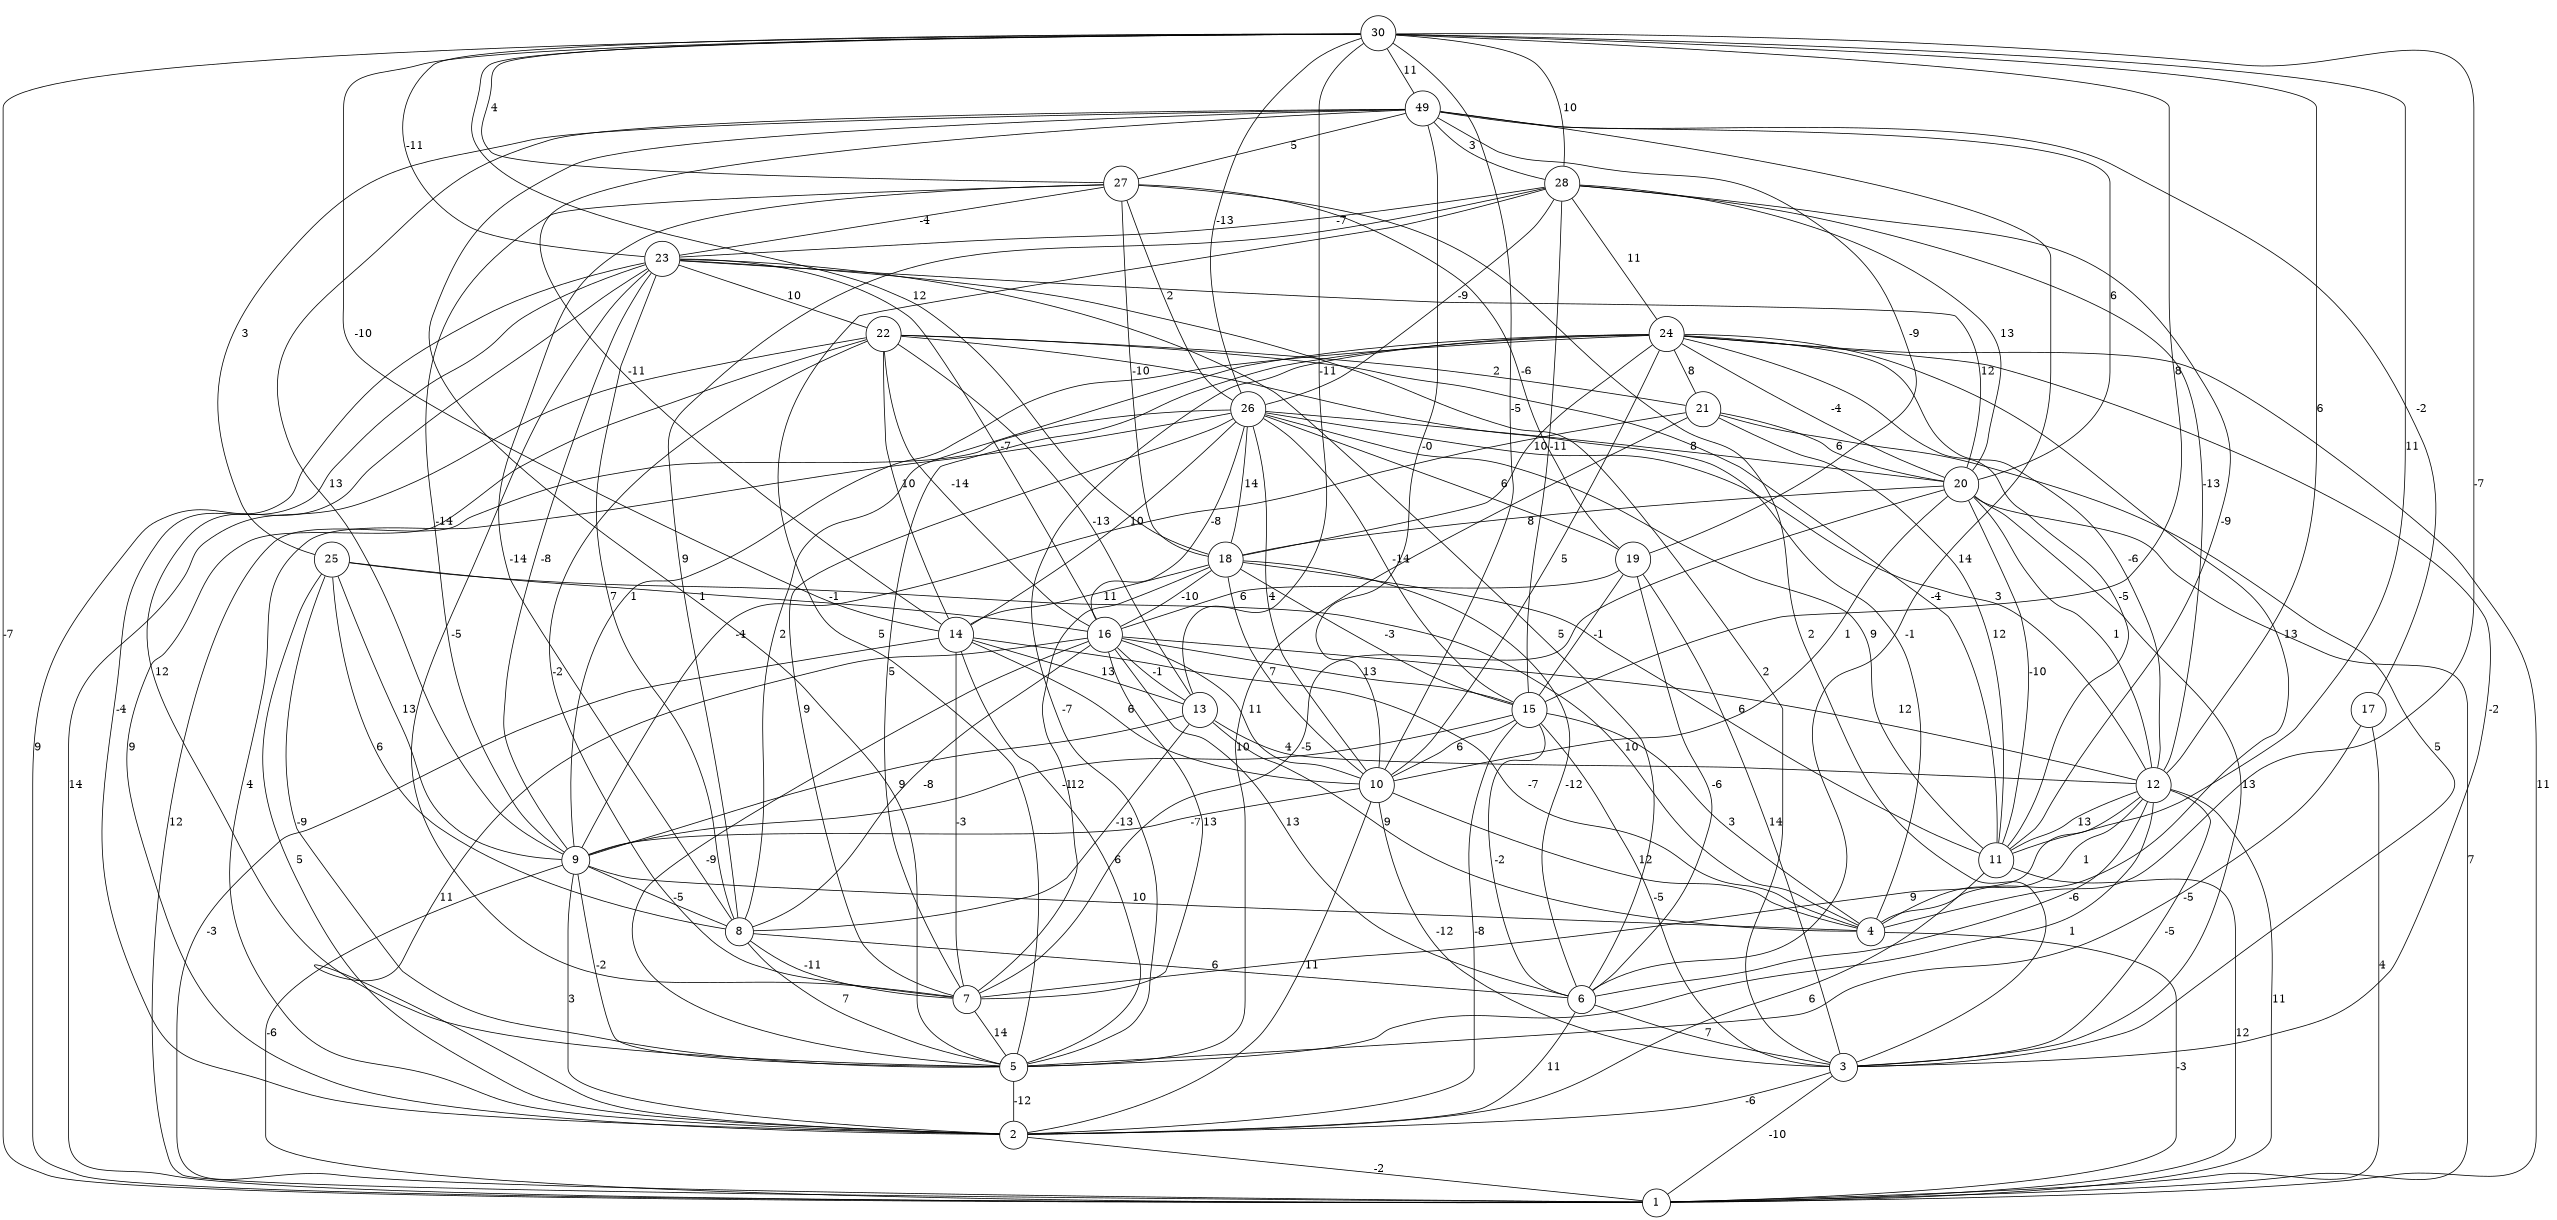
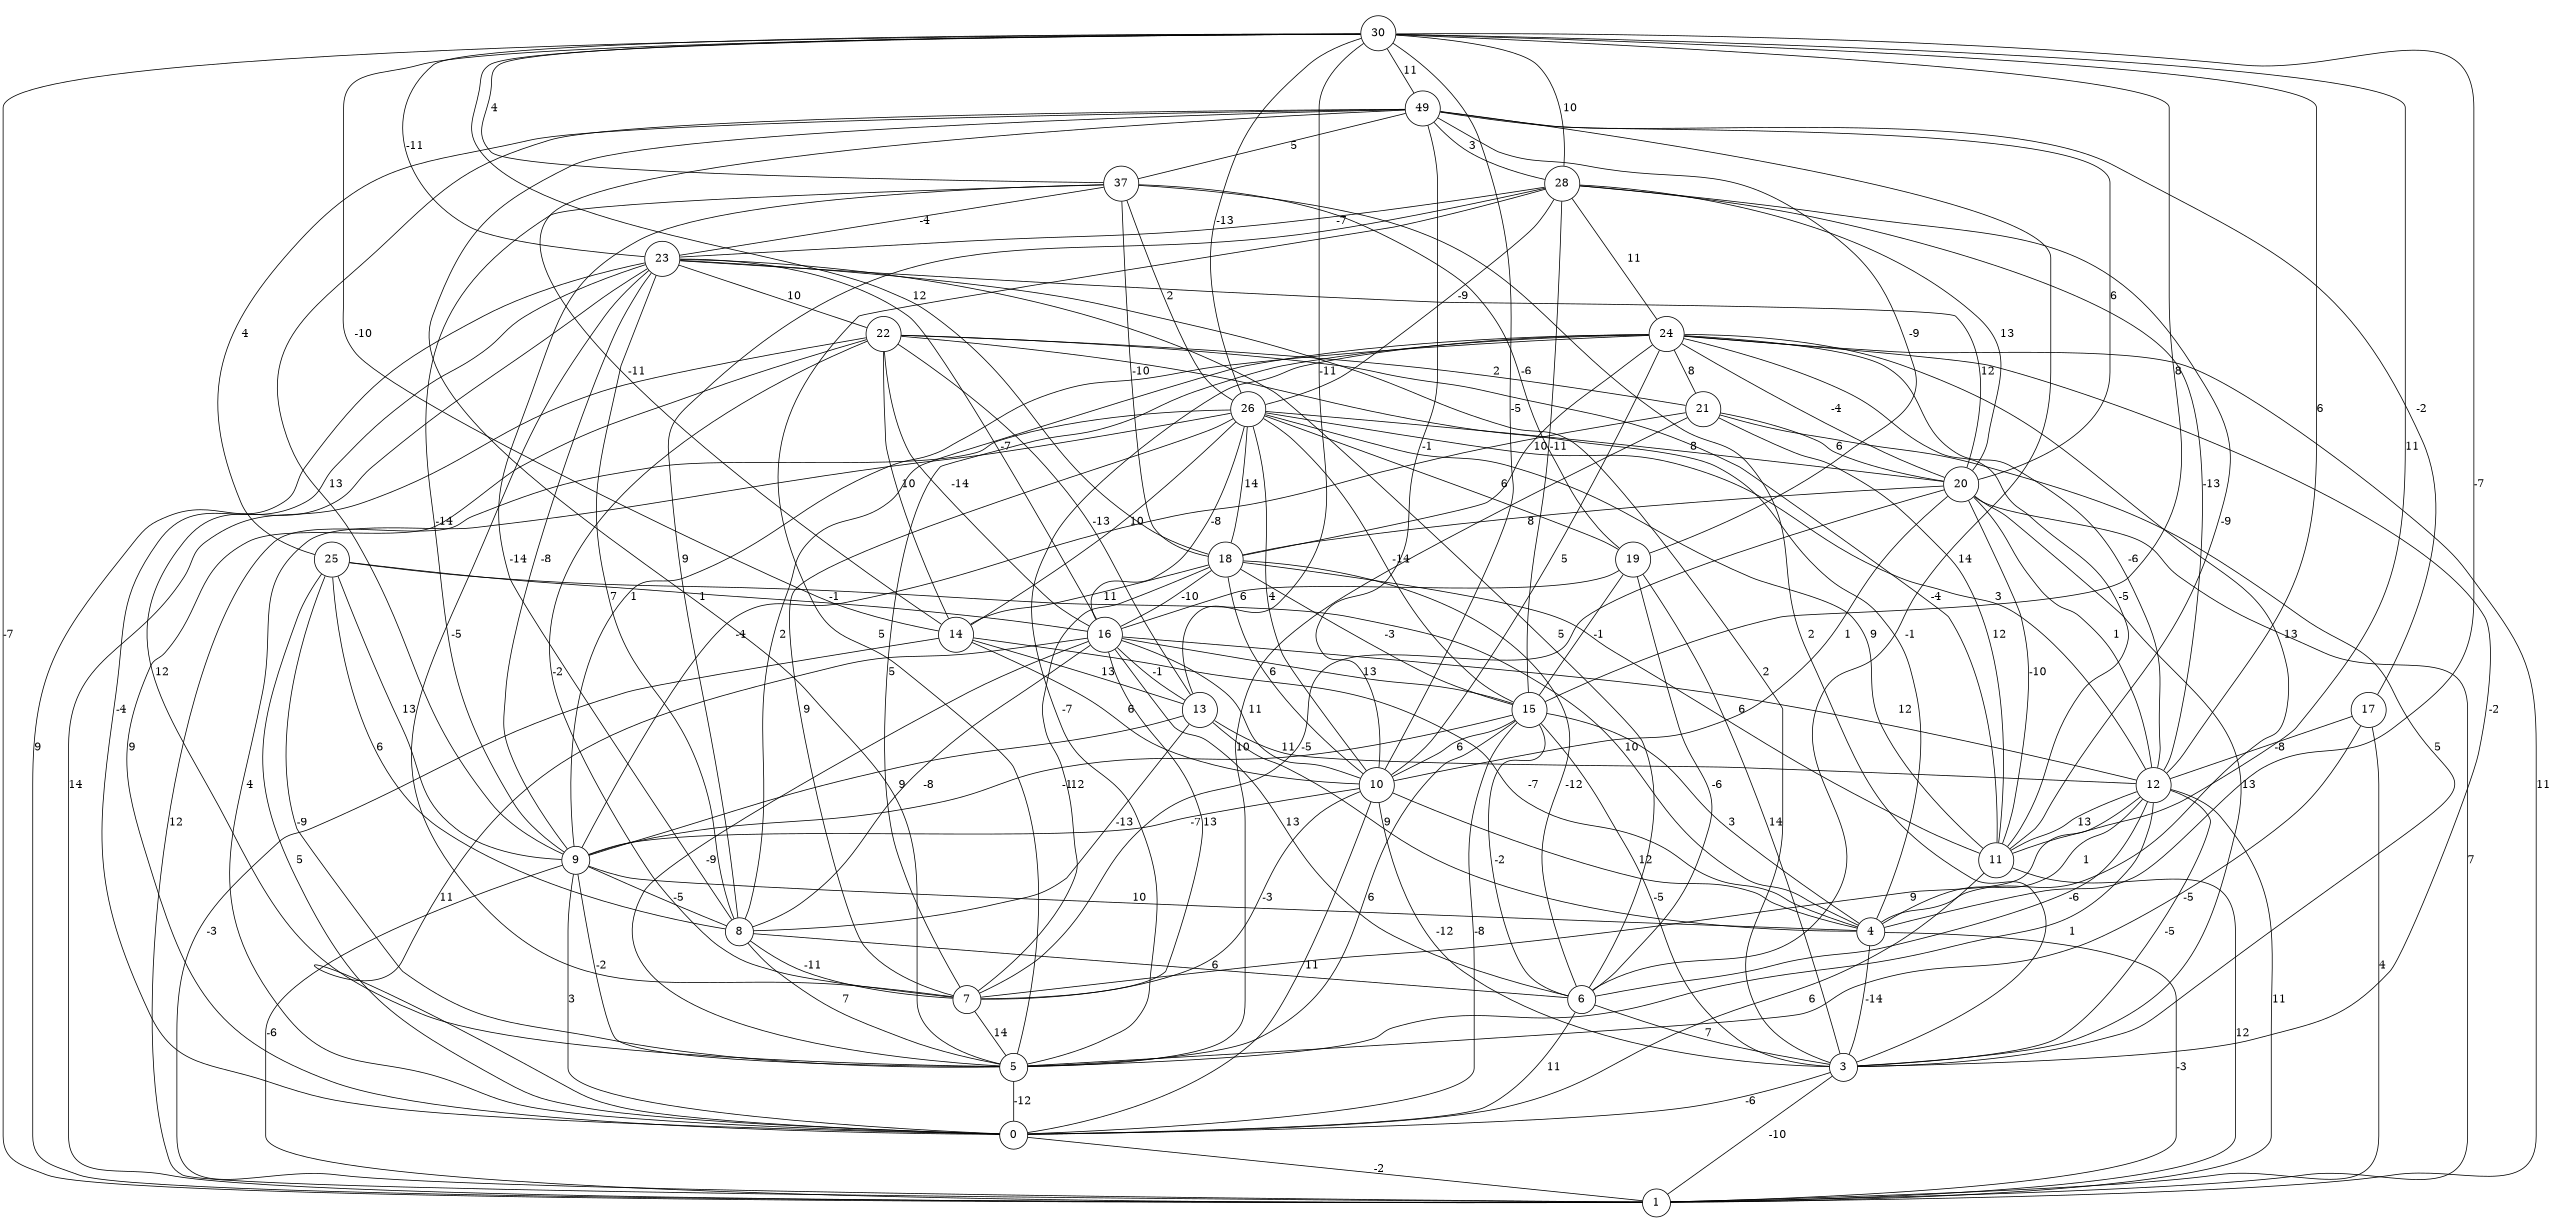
  graph {
    fontname="Helvetica,Arial,sans-serif"
    node [shape=circle]
    30
    1
    4
    10
    11
    12
    13
    14
    15
    18
    23
    26
-   27
+   27 [label=37]
    28
    n15 [label=49]
    3
    9
-   2
+   2 [label=0]
    5
    6
    7
    8
    16
    20
    22
    19
    24
    17
    25
    21
    30 -- 1 [label=-7]
    30 -- 4 [label=-7]
    30 -- 10 [label=-5]
    30 -- 11 [label=11]
    30 -- 12 [label=6]
    30 -- 13 [label=-11]
    30 -- 14 [label=-10]
    30 -- 15 [label=8]
    30 -- 18 [label=12]
    30 -- 23 [label=-11]
    30 -- 26 [label=-13]
    30 -- 27 [label=4]
    30 -- 28 [label=10]
    30 -- n15 [label=11]
    4 -- 1 [label=-3]
+   4 -- 3 [label=-14]
    10 -- 4 [label=12]
    10 -- 3 [label=-12]
    10 -- 9 [label=-7]
    10 -- 2 [label=11]
    11 -- 1 [label=12]
    11 -- 2 [label=6]
    12 -- 1 [label=11]
    12 -- 4 [label=1]
    12 -- 11 [label=13]
    12 -- 3 [label=-5]
    12 -- 5 [label=1]
    12 -- 6 [label=-6]
    12 -- 7 [label=9]
    13 -- 4 [label=9]
-   13 -- 12 [label=4]
+   13 -- 12 [label=11]
    13 -- 9 [label=9]
    13 -- 8 [label=-13]
    14 -- 1 [label=-3]
    14 -- 4 [label=-7]
    14 -- 10 [label=6]
    14 -- 13 [label=13]
-   14 -- 5 [label=6]
-   14 -- 7 [label=-3]
+   15 -- 5 [label=6]
+   10 -- 7 [label=-3]
    15 -- 4 [label=3]
    15 -- 10 [label=6]
    15 -- 3 [label=-5]
    15 -- 9 [label=-1]
    15 -- 2 [label=-8]
    15 -- 6 [label=-2]
-   18 -- 10 [label=7]
+   18 -- 10 [label=6]
    18 -- 11 [label=6]
    18 -- 14 [label=11]
    18 -- 15 [label=-3]
    18 -- 6 [label=-12]
    18 -- 7 [label=12]
    18 -- 16 [label=-10]
    23 -- 1 [label=9]
    23 -- 3 [label=2]
    23 -- 9 [label=-8]
    23 -- 2 [label=-4]
    23 -- 5 [label=12]
    23 -- 6 [label=5]
    23 -- 7 [label=-5]
    23 -- 8 [label=7]
    23 -- 16 [label=-7]
    23 -- 20 [label=12]
    23 -- 22 [label=10]
    26 -- 1 [label=12]
    26 -- 10 [label=4]
    26 -- 11 [label=9]
    26 -- 12 [label=3]
    26 -- 14 [label=10]
    26 -- 15 [label=-14]
    26 -- 18 [label=14]
    26 -- 2 [label=4]
    26 -- 7 [label=9]
    26 -- 16 [label=-8]
    26 -- 20 [label=8]
    26 -- 19 [label=6]
    27 -- 18 [label=-10]
    27 -- 23 [label=-4]
    27 -- 26 [label=2]
    27 -- 3 [label=2]
    27 -- 9 [label=-14]
    27 -- 8 [label=-14]
    27 -- 19 [label=-6]
    28 -- 11 [label=-9]
    28 -- 12 [label=-13]
    28 -- 15 [label=-11]
    28 -- 23 [label=-7]
    28 -- 26 [label=-9]
    28 -- 5 [label=5]
    28 -- 8 [label=9]
    28 -- 20 [label=13]
    28 -- 24 [label=11]
-   n15 -- 10 [label=-0]
+   n15 -- 10 [label=-1]
    n15 -- 14 [label=-11]
    n15 -- 27 [label=5]
    n15 -- 28 [label=3]
    n15 -- 9 [label=13]
    n15 -- 5 [label=1]
    n15 -- 6 [label=14]
    n15 -- 20 [label=6]
    n15 -- 19 [label=-9]
    n15 -- 17 [label=-2]
-   n15 -- 25 [label=3]
+   n15 -- 25 [label=4]
    3 -- 1 [label=-10]
    3 -- 2 [label=-6]
    9 -- 1 [label=-6]
    9 -- 4 [label=10]
    9 -- 2 [label=3]
    9 -- 5 [label=-2]
    9 -- 8 [label=-5]
    2 -- 1 [label=-2]
    5 -- 2 [label=-12]
    6 -- 3 [label=7]
    6 -- 2 [label=11]
    7 -- 5 [label=14]
    8 -- 5 [label=7]
    8 -- 6 [label=6]
    8 -- 7 [label=-11]
    16 -- 10 [label=11]
    16 -- 12 [label=12]
    16 -- 13 [label=-1]
    16 -- 15 [label=13]
    16 -- 2 [label=11]
    16 -- 5 [label=-9]
    16 -- 6 [label=13]
    16 -- 7 [label=13]
    16 -- 8 [label=-8]
    20 -- 1 [label=7]
    20 -- 10 [label=1]
    20 -- 11 [label=-10]
    20 -- 12 [label=1]
    20 -- 18 [label=8]
    20 -- 3 [label=13]
    20 -- 7 [label=-5]
    22 -- 1 [label=14]
    22 -- 4 [label=-1]
    22 -- 11 [label=-4]
    22 -- 13 [label=-13]
    22 -- 14 [label=10]
    22 -- 2 [label=9]
    22 -- 7 [label=-2]
    22 -- 16 [label=-14]
    22 -- 21 [label=2]
    19 -- 15 [label=-1]
    19 -- 3 [label=14]
    19 -- 6 [label=-6]
    19 -- 16 [label=6]
    24 -- 1 [label=11]
    24 -- 4 [label=13]
    24 -- 10 [label=5]
    24 -- 11 [label=-5]
    24 -- 12 [label=-6]
    24 -- 18 [label=10]
    24 -- 3 [label=-2]
    24 -- 9 [label=1]
    24 -- 5 [label=-7]
    24 -- 7 [label=5]
    24 -- 8 [label=2]
    24 -- 20 [label=-4]
    24 -- 21 [label=8]
    17 -- 1 [label=4]
+   17 -- 12 [label=-8]
    17 -- 5 [label=-5]
    25 -- 4 [label=10]
    25 -- 9 [label=13]
    25 -- 2 [label=5]
    25 -- 5 [label=-9]
    25 -- 8 [label=6]
    25 -- 16 [label=-1]
    21 -- 11 [label=12]
    21 -- 3 [label=5]
    21 -- 9 [label=-4]
    21 -- 5 [label=10]
    21 -- 20 [label=6]
  }
